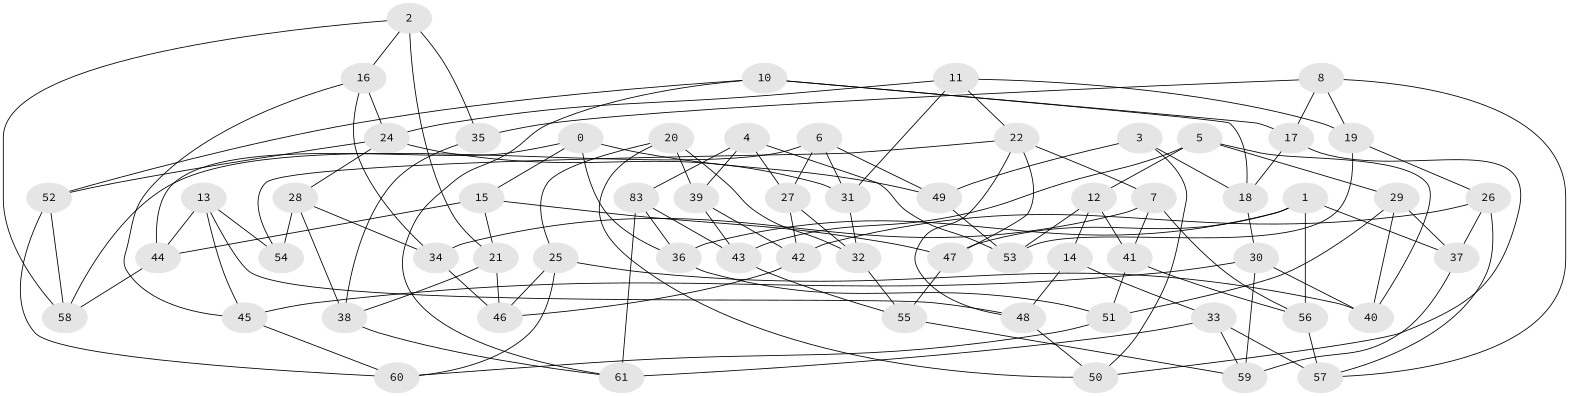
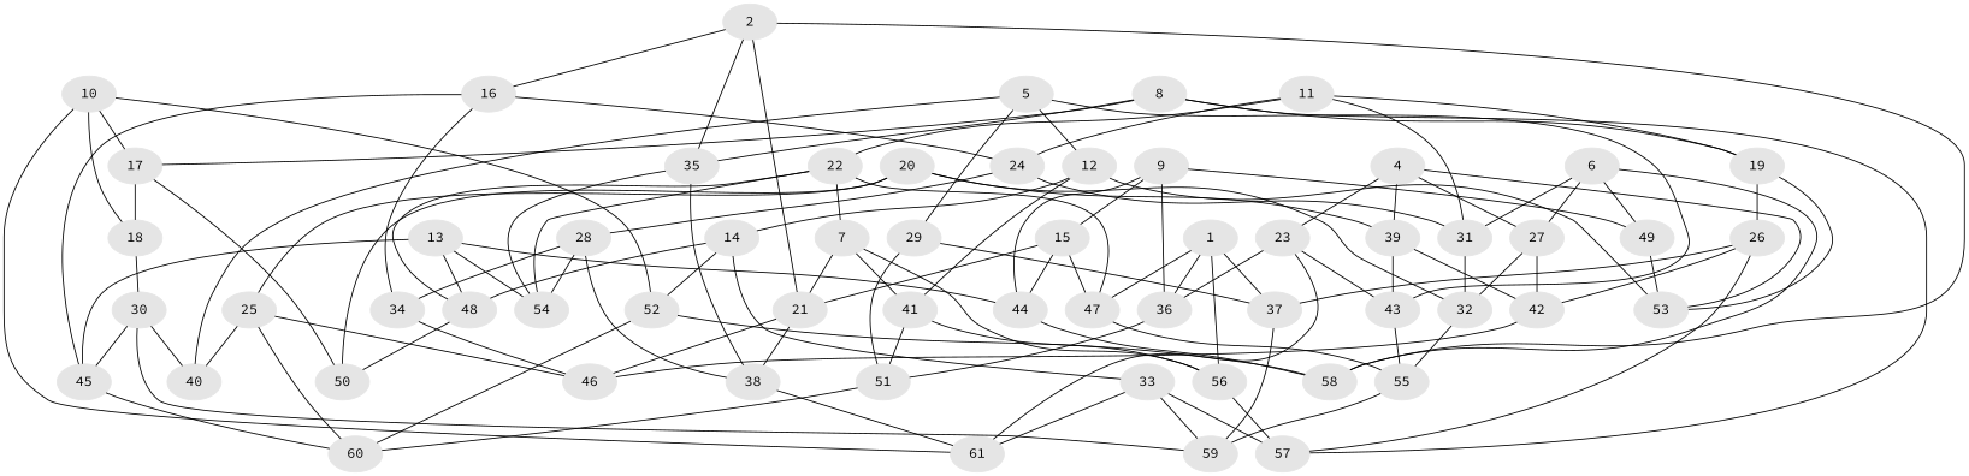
  graph {
    fontname="Source Code Pro"
    node [color=gray90 fontname="Source Code Pro" style=filled]
    edge [fontname="Source Code Pro"]
    1
    36
    37
    47
    56
    51
    59
    55
    57
    2
    16
    21
    35
    58
    34
    24
    45
    38
    46
    54
-   3
    18
    49
    50
    7
    41
    30
    53
    4
-   23 [label=83]
+   23
    27
    39
    43
    61
    32
    42
    5
    12
    29
    40
    14
    6
    31
    8
    17
    19
    26
-   9 [label=0]
+   9
    15
    44
    10
    52
    60
    11
    22
    48
    28
    33
    13
    20
    25
    1 -- 36
    1 -- 37
    1 -- 47
    1 -- 56
    36 -- 51
    37 -- 59
    47 -- 55
    56 -- 57
    51 -- 60
    55 -- 59
    2 -- 16
    2 -- 21
    2 -- 35
    2 -- 58
    16 -- 34
    16 -- 24
    16 -- 45
    21 -- 38
    21 -- 46
    35 -- 38
+   35 -- 54
    34 -- 46
    24 -- 31
    24 -- 28
    45 -- 60
    38 -- 61
-   3 -- 18
-   3 -- 49
-   3 -- 50
    18 -- 30
    49 -- 53
    7 -- 56
-   7 -- 34
+   7 -- 21
    7 -- 41
    41 -- 56
    41 -- 51
    30 -- 59
    30 -- 45
    30 -- 40
    4 -- 53
    4 -- 23
    4 -- 27
    4 -- 39
    23 -- 36
    23 -- 43
    23 -- 61
    27 -- 32
    27 -- 42
    39 -- 43
    39 -- 42
    43 -- 55
    32 -- 55
    42 -- 46
    5 -- 43
    5 -- 12
    5 -- 29
    5 -- 40
    12 -- 41
    12 -- 53
    12 -- 14
    29 -- 37
    29 -- 51
-   29 -- 40
-   24 -- 52
+   14 -- 52
    14 -- 48
    14 -- 33
    6 -- 58
    6 -- 49
    6 -- 27
    6 -- 31
    31 -- 32
    8 -- 57
    8 -- 35
    8 -- 17
    8 -- 19
    17 -- 18
    17 -- 50
    19 -- 53
    19 -- 26
    26 -- 37
    26 -- 57
    26 -- 42
    9 -- 36
    9 -- 49
    9 -- 15
    9 -- 44
    15 -- 47
    15 -- 21
    15 -- 44
    44 -- 58
    10 -- 18
    10 -- 61
    10 -- 17
    10 -- 52
    52 -- 58
    52 -- 60
    11 -- 24
    11 -- 31
    11 -- 19
    11 -- 22
    22 -- 47
    22 -- 54
    22 -- 7
    22 -- 48
    48 -- 50
    28 -- 34
    28 -- 38
    28 -- 54
    33 -- 59
    33 -- 57
    33 -- 61
    13 -- 45
    13 -- 54
    13 -- 44
    13 -- 48
    20 -- 50
    20 -- 39
    20 -- 32
    20 -- 25
    25 -- 46
    25 -- 40
    25 -- 60
  }
